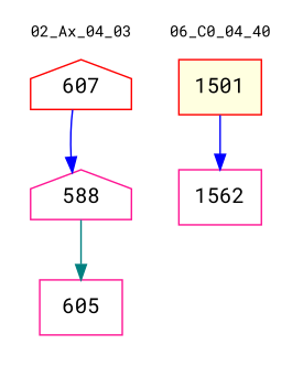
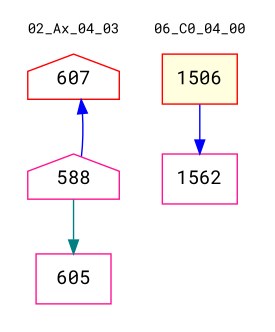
  digraph {
    fontname="Roboto Mono"
    node [color=deeppink fillcolor=white fontname="Roboto Mono" shape=box style=filled]
    edge [color=blue fontname="Roboto Mono"]
    n1 [color=red label=607 shape=house]
    n2 [label=588 shape=house]
    n3 [label=605]
-   n4 [color=red fillcolor=lightyellow label=1501]
+   n4 [color=red fillcolor=lightyellow label=1506]
    n5 [label=1562]
    subgraph cluster_1 {
      color=white
      fontsize=10
      label="02_Ax_04_03"
      n1
      n2
      n3
    }
    subgraph cluster_2 {
      color=white
      fontsize=10
-     label="06_C0_04_40"
+     label="06_C0_04_00"
      n4
      n5
    }
-   n1 -> n2
+   n2 -> n1
    n2 -> n3 [color=teal]
    n4 -> n5
  }
